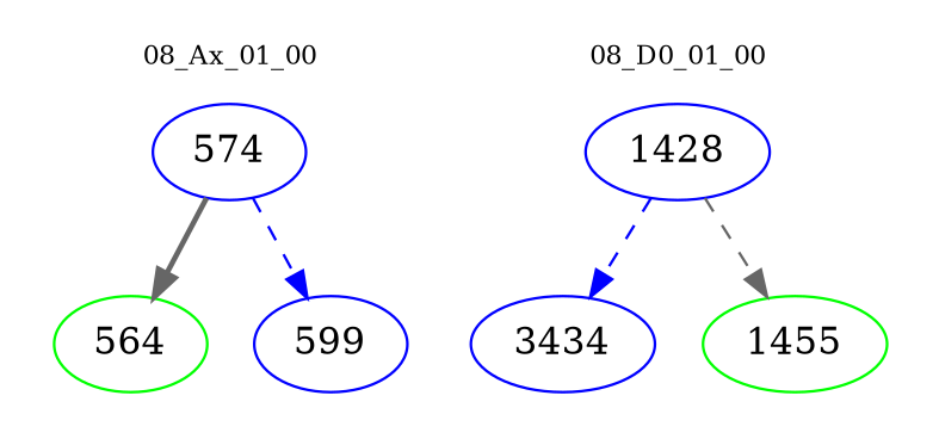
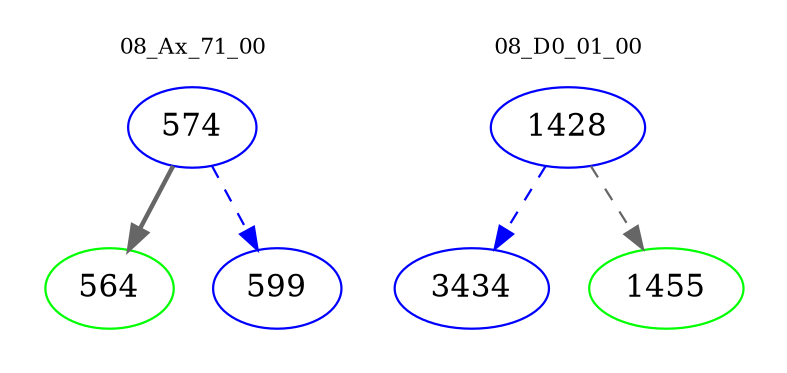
  digraph {
    node [color=blue]
    edge [color=gray40 style=dashed]
    n1 [label=574]
    n2 [color=green label=564]
    n3 [label=599]
    n4 [label=1428]
    n5 [label=3434]
    n6 [color=green label=1455]
    subgraph cluster_1 {
      color=white
      fontsize=10
-     label="08_Ax_01_00"
+     label="08_Ax_71_00"
      n1
      n2
      n3
    }
    subgraph cluster_2 {
      color=white
      fontsize=10
      label="08_D0_01_00"
      n4
      n5
      n6
    }
    n1 -> n2 [style=bold]
    n1 -> n3 [color=blue]
    n4 -> n5 [color=blue]
    n4 -> n6
  }
